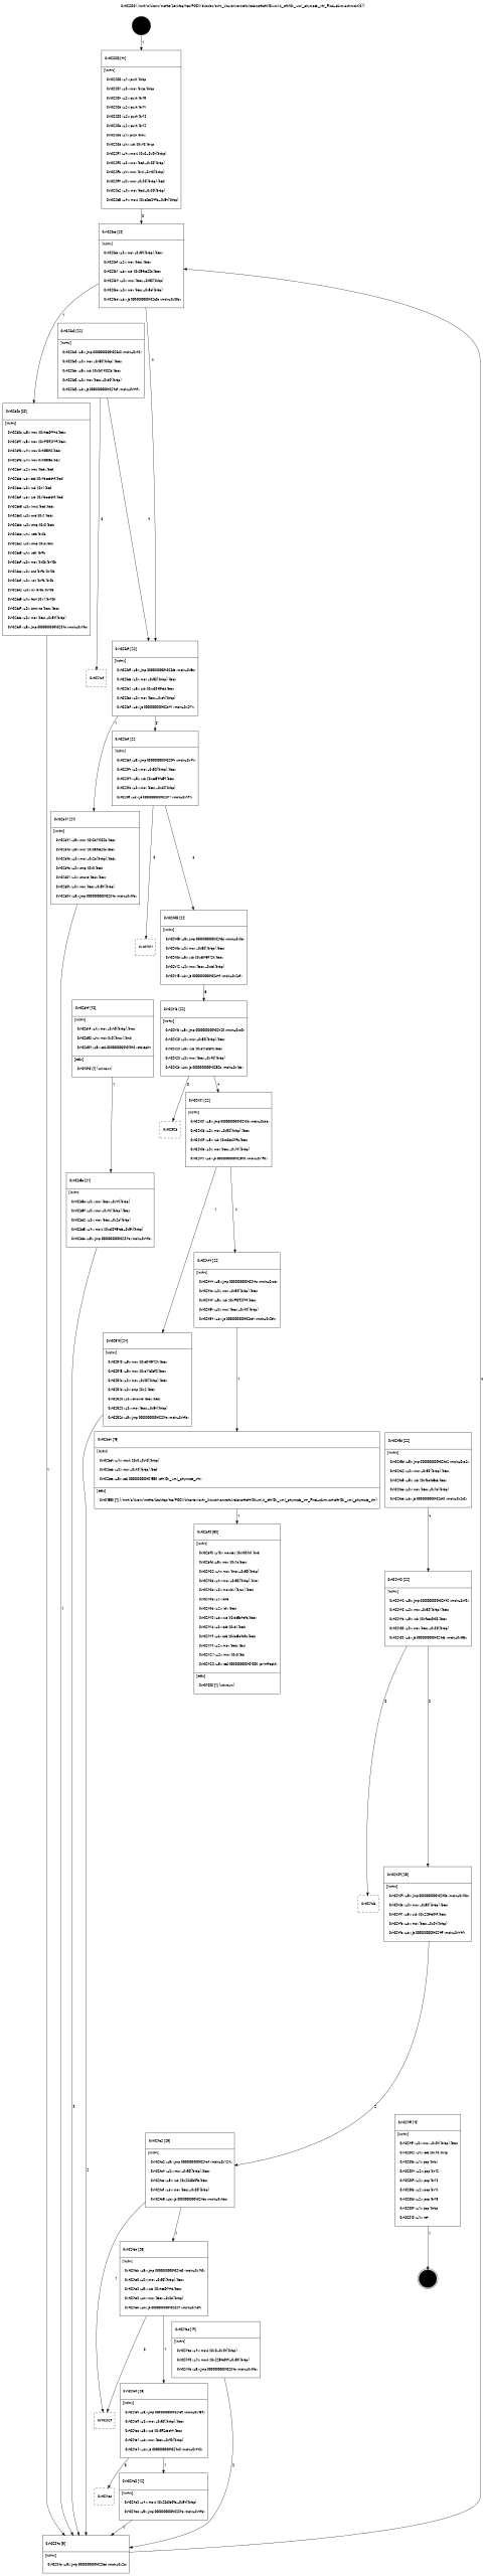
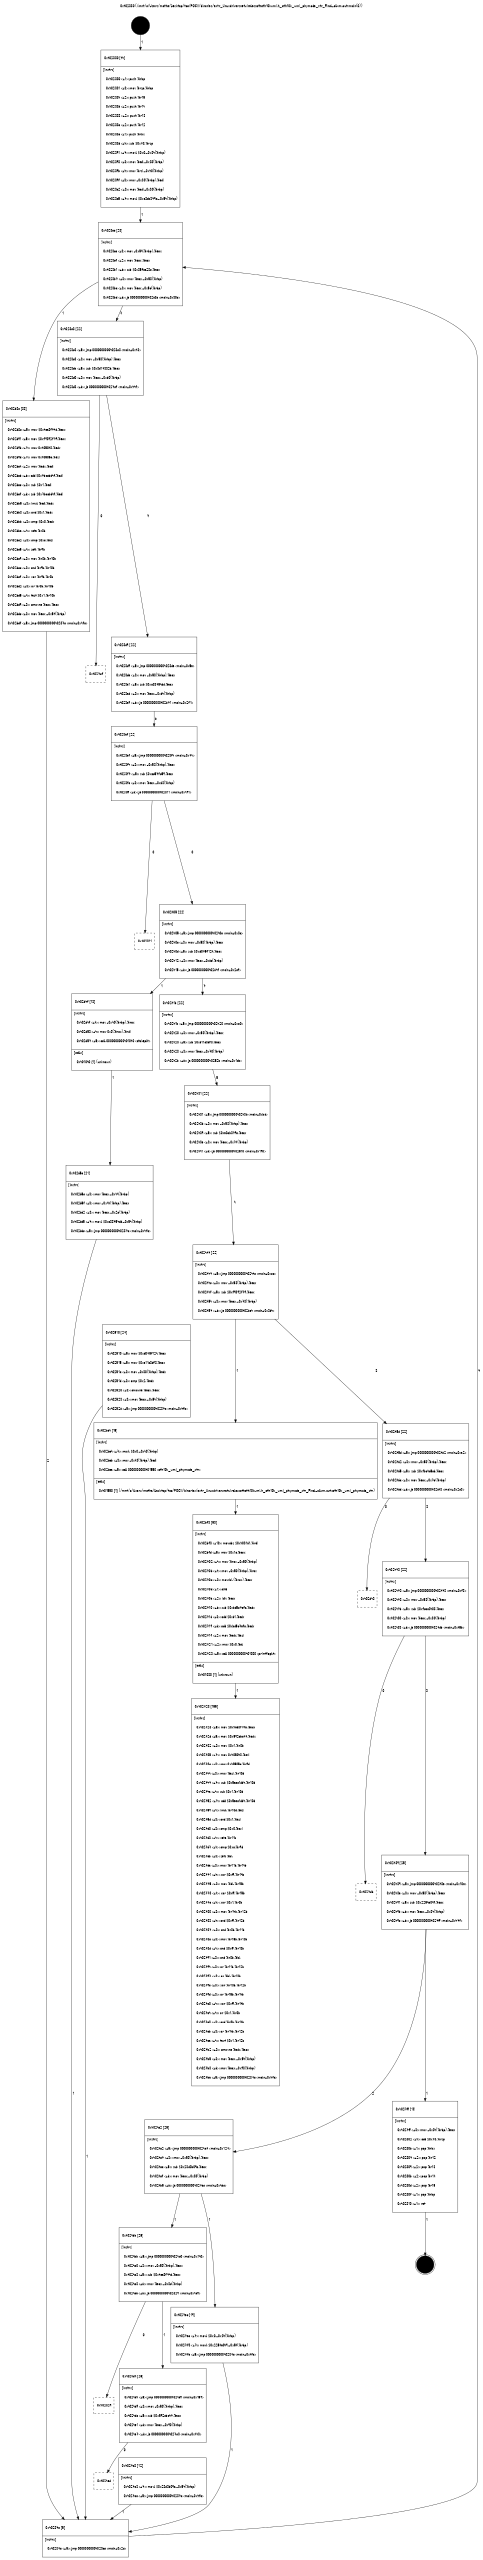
  digraph {
    fontname="Patrick Hand"
    label="0x402380 (/mnt/c/Users/mathe/Desktop/tcc/POCII/binaries/extr_linuxdriversnetwirelessathath10kwmi.h_ath10k_wmi_phymode_str_Final-ollvm.out::main(0))"
    labelloc=t
    node [fontname="Patrick Hand" shape=record]
    edge [fontname="Patrick Hand"]
    Entry [fillcolor=black height=0.3 shape=circle style=filled width=0.3]
    n2 [label="{\n     0x402380 [44]\l\n     | [instrs]\l\n     &nbsp;&nbsp;0x402380 \<+1\>: push %rbp\l\n     &nbsp;&nbsp;0x402381 \<+3\>: mov %rsp,%rbp\l\n     &nbsp;&nbsp;0x402384 \<+2\>: push %r15\l\n     &nbsp;&nbsp;0x402386 \<+2\>: push %r14\l\n     &nbsp;&nbsp;0x402388 \<+2\>: push %r13\l\n     &nbsp;&nbsp;0x40238a \<+2\>: push %r12\l\n     &nbsp;&nbsp;0x40238c \<+1\>: push %rbx\l\n     &nbsp;&nbsp;0x40238d \<+4\>: sub $0x78,%rsp\l\n     &nbsp;&nbsp;0x402391 \<+7\>: movl $0x0,-0x34(%rbp)\l\n     &nbsp;&nbsp;0x402398 \<+3\>: mov %edi,-0x38(%rbp)\l\n     &nbsp;&nbsp;0x40239b \<+4\>: mov %rsi,-0x40(%rbp)\l\n     &nbsp;&nbsp;0x40239f \<+3\>: mov -0x38(%rbp),%edi\l\n     &nbsp;&nbsp;0x4023a2 \<+3\>: mov %edi,-0x30(%rbp)\l\n     &nbsp;&nbsp;0x4023a5 \<+7\>: movl $0xe3ab379a,-0x54(%rbp)\l\n  }"]
    n3 [label="{\n     0x4023ac [23]\l\n     | [instrs]\l\n     &nbsp;&nbsp;0x4023ac \<+3\>: mov -0x54(%rbp),%eax\l\n     &nbsp;&nbsp;0x4023af \<+2\>: mov %eax,%ecx\l\n     &nbsp;&nbsp;0x4023b1 \<+6\>: sub $0x85fae28c,%ecx\l\n     &nbsp;&nbsp;0x4023b7 \<+3\>: mov %eax,-0x58(%rbp)\l\n     &nbsp;&nbsp;0x4023ba \<+3\>: mov %ecx,-0x5c(%rbp)\l\n     &nbsp;&nbsp;0x4023bd \<+6\>: je 000000000040268c \<main+0x30c\>\l\n  }"]
    n4 [label="{\n     0x40268c [88]\l\n     | [instrs]\l\n     &nbsp;&nbsp;0x40268c \<+5\>: mov $0x4ee8f746,%eax\l\n     &nbsp;&nbsp;0x402691 \<+5\>: mov $0xf9892f79,%ecx\l\n     &nbsp;&nbsp;0x402696 \<+7\>: mov 0x405048,%edx\l\n     &nbsp;&nbsp;0x40269d \<+7\>: mov 0x40505c,%esi\l\n     &nbsp;&nbsp;0x4026a4 \<+2\>: mov %edx,%edi\l\n     &nbsp;&nbsp;0x4026a6 \<+6\>: add $0x7baab64f,%edi\l\n     &nbsp;&nbsp;0x4026ac \<+3\>: sub $0x1,%edi\l\n     &nbsp;&nbsp;0x4026af \<+6\>: sub $0x7baab64f,%edi\l\n     &nbsp;&nbsp;0x4026b5 \<+3\>: imul %edi,%edx\l\n     &nbsp;&nbsp;0x4026b8 \<+3\>: and $0x1,%edx\l\n     &nbsp;&nbsp;0x4026bb \<+3\>: cmp $0x0,%edx\l\n     &nbsp;&nbsp;0x4026be \<+4\>: sete %r8b\l\n     &nbsp;&nbsp;0x4026c2 \<+3\>: cmp $0xa,%esi\l\n     &nbsp;&nbsp;0x4026c5 \<+4\>: setl %r9b\l\n     &nbsp;&nbsp;0x4026c9 \<+3\>: mov %r8b,%r10b\l\n     &nbsp;&nbsp;0x4026cc \<+3\>: and %r9b,%r10b\l\n     &nbsp;&nbsp;0x4026cf \<+3\>: xor %r9b,%r8b\l\n     &nbsp;&nbsp;0x4026d2 \<+3\>: or %r8b,%r10b\l\n     &nbsp;&nbsp;0x4026d5 \<+4\>: test $0x1,%r10b\l\n     &nbsp;&nbsp;0x4026d9 \<+3\>: cmovne %ecx,%eax\l\n     &nbsp;&nbsp;0x4026dc \<+3\>: mov %eax,-0x54(%rbp)\l\n     &nbsp;&nbsp;0x4026df \<+5\>: jmp 000000000040287a \<main+0x4fa\>\l\n  }"]
    n5 [label="{\n     0x4023c3 [22]\l\n     | [instrs]\l\n     &nbsp;&nbsp;0x4023c3 \<+5\>: jmp 00000000004023c8 \<main+0x48\>\l\n     &nbsp;&nbsp;0x4023c8 \<+3\>: mov -0x58(%rbp),%eax\l\n     &nbsp;&nbsp;0x4023cb \<+5\>: sub $0x8d17332b,%eax\l\n     &nbsp;&nbsp;0x4023d0 \<+3\>: mov %eax,-0x60(%rbp)\l\n     &nbsp;&nbsp;0x4023d3 \<+6\>: je 00000000004027cf \<main+0x44f\>\l\n  }"]
    n6 [label="{\n     0x40287a [5]\l\n     | [instrs]\l\n     &nbsp;&nbsp;0x40287a \<+5\>: jmp 00000000004023ac \<main+0x2c\>\l\n  }"]
    n7 [label="{\n     0x4027cf\l\n  }" style=dashed]
    n8 [label="{\n     0x4023d9 [22]\l\n     | [instrs]\l\n     &nbsp;&nbsp;0x4023d9 \<+5\>: jmp 00000000004023de \<main+0x5e\>\l\n     &nbsp;&nbsp;0x4023de \<+3\>: mov -0x58(%rbp),%eax\l\n     &nbsp;&nbsp;0x4023e1 \<+5\>: sub $0xa88754dd,%eax\l\n     &nbsp;&nbsp;0x4023e6 \<+3\>: mov %eax,-0x64(%rbp)\l\n     &nbsp;&nbsp;0x4023e9 \<+6\>: je 0000000000402671 \<main+0x2f1\>\l\n  }"]
-   n9 [label="{\n     0x402671 [27]\l\n     | [instrs]\l\n     &nbsp;&nbsp;0x402671 \<+5\>: mov $0x8d17332b,%eax\l\n     &nbsp;&nbsp;0x402676 \<+5\>: mov $0x85fae28c,%ecx\l\n     &nbsp;&nbsp;0x40267b \<+3\>: mov -0x2c(%rbp),%edx\l\n     &nbsp;&nbsp;0x40267e \<+3\>: cmp $0x0,%edx\l\n     &nbsp;&nbsp;0x402681 \<+3\>: cmove %ecx,%eax\l\n     &nbsp;&nbsp;0x402684 \<+3\>: mov %eax,-0x54(%rbp)\l\n     &nbsp;&nbsp;0x402687 \<+5\>: jmp 000000000040287a \<main+0x4fa\>\l\n  }"]
    n10 [label="{\n     0x4023ef [22]\l\n     | [instrs]\l\n     &nbsp;&nbsp;0x4023ef \<+5\>: jmp 00000000004023f4 \<main+0x74\>\l\n     &nbsp;&nbsp;0x4023f4 \<+3\>: mov -0x58(%rbp),%eax\l\n     &nbsp;&nbsp;0x4023f7 \<+5\>: sub $0xac57fc59,%eax\l\n     &nbsp;&nbsp;0x4023fc \<+3\>: mov %eax,-0x68(%rbp)\l\n     &nbsp;&nbsp;0x4023ff \<+6\>: je 0000000000402811 \<main+0x491\>\l\n  }"]
    Exit [fillcolor=black height=0.3 peripheries=2 shape=circle style=filled width=0.3]
    n12 [label="{\n     0x402811\l\n  }" style=dashed]
    n13 [label="{\n     0x402405 [22]\l\n     | [instrs]\l\n     &nbsp;&nbsp;0x402405 \<+5\>: jmp 000000000040240a \<main+0x8a\>\l\n     &nbsp;&nbsp;0x40240a \<+3\>: mov -0x58(%rbp),%eax\l\n     &nbsp;&nbsp;0x40240d \<+5\>: sub $0xd075f124,%eax\l\n     &nbsp;&nbsp;0x402412 \<+3\>: mov %eax,-0x6c(%rbp)\l\n     &nbsp;&nbsp;0x402415 \<+6\>: je 000000000040264f \<main+0x2cf\>\l\n  }"]
    n14 [label="{\n     0x4024ed\l\n  }" style=dashed]
    n15 [label="{\n     0x40264f [13]\l\n     | [instrs]\l\n     &nbsp;&nbsp;0x40264f \<+4\>: mov -0x40(%rbp),%rax\l\n     &nbsp;&nbsp;0x402653 \<+4\>: mov 0x8(%rax),%rdi\l\n     &nbsp;&nbsp;0x402657 \<+5\>: call 0000000000401040 \<atoi@plt\>\l\n     | [calls]\l\n     &nbsp;&nbsp;0x401040 \{1\} (unknown)\l\n  }"]
    n16 [label="{\n     0x40241b [22]\l\n     | [instrs]\l\n     &nbsp;&nbsp;0x40241b \<+5\>: jmp 0000000000402420 \<main+0xa0\>\l\n     &nbsp;&nbsp;0x402420 \<+3\>: mov -0x58(%rbp),%eax\l\n     &nbsp;&nbsp;0x402423 \<+5\>: sub $0xe11c8df8,%eax\l\n     &nbsp;&nbsp;0x402428 \<+3\>: mov %eax,-0x70(%rbp)\l\n     &nbsp;&nbsp;0x40242b \<+6\>: je 000000000040252b \<main+0x1ab\>\l\n  }"]
    n17 [label="{\n     0x4027c3 [12]\l\n     | [instrs]\l\n     &nbsp;&nbsp;0x4027c3 \<+7\>: movl $0x23d3b09a,-0x54(%rbp)\l\n     &nbsp;&nbsp;0x4027ca \<+5\>: jmp 000000000040287a \<main+0x4fa\>\l\n  }"]
    n18 [label="{\n     0x40265c [21]\l\n     | [instrs]\l\n     &nbsp;&nbsp;0x40265c \<+3\>: mov %eax,-0x44(%rbp)\l\n     &nbsp;&nbsp;0x40265f \<+3\>: mov -0x44(%rbp),%eax\l\n     &nbsp;&nbsp;0x402662 \<+3\>: mov %eax,-0x2c(%rbp)\l\n     &nbsp;&nbsp;0x402665 \<+7\>: movl $0xa88754dd,-0x54(%rbp)\l\n     &nbsp;&nbsp;0x40266c \<+5\>: jmp 000000000040287a \<main+0x4fa\>\l\n  }"]
-   n19 [label="{\n     0x40252b\l\n  }" style=dashed]
    n20 [label="{\n     0x402431 [22]\l\n     | [instrs]\l\n     &nbsp;&nbsp;0x402431 \<+5\>: jmp 0000000000402436 \<main+0xb6\>\l\n     &nbsp;&nbsp;0x402436 \<+3\>: mov -0x58(%rbp),%eax\l\n     &nbsp;&nbsp;0x402439 \<+5\>: sub $0xe3ab379a,%eax\l\n     &nbsp;&nbsp;0x40243e \<+3\>: mov %eax,-0x74(%rbp)\l\n     &nbsp;&nbsp;0x402441 \<+6\>: je 0000000000402510 \<main+0x190\>\l\n  }"]
    n21 [label="{\n     0x4024d4 [25]\l\n     | [instrs]\l\n     &nbsp;&nbsp;0x4024d4 \<+5\>: jmp 00000000004024d9 \<main+0x159\>\l\n     &nbsp;&nbsp;0x4024d9 \<+3\>: mov -0x58(%rbp),%eax\l\n     &nbsp;&nbsp;0x4024dc \<+5\>: sub $0x592cba47,%eax\l\n     &nbsp;&nbsp;0x4024e1 \<+6\>: mov %eax,-0x90(%rbp)\l\n     &nbsp;&nbsp;0x4024e7 \<+6\>: je 00000000004027c3 \<main+0x443\>\l\n  }"]
    n22 [label="{\n     0x402510 [27]\l\n     | [instrs]\l\n     &nbsp;&nbsp;0x402510 \<+5\>: mov $0xd075f124,%eax\l\n     &nbsp;&nbsp;0x402515 \<+5\>: mov $0xe11c8df8,%ecx\l\n     &nbsp;&nbsp;0x40251a \<+3\>: mov -0x30(%rbp),%edx\l\n     &nbsp;&nbsp;0x40251d \<+3\>: cmp $0x2,%edx\l\n     &nbsp;&nbsp;0x402520 \<+3\>: cmovne %ecx,%eax\l\n     &nbsp;&nbsp;0x402523 \<+3\>: mov %eax,-0x54(%rbp)\l\n     &nbsp;&nbsp;0x402526 \<+5\>: jmp 000000000040287a \<main+0x4fa\>\l\n  }"]
    n23 [label="{\n     0x402447 [22]\l\n     | [instrs]\l\n     &nbsp;&nbsp;0x402447 \<+5\>: jmp 000000000040244c \<main+0xcc\>\l\n     &nbsp;&nbsp;0x40244c \<+3\>: mov -0x58(%rbp),%eax\l\n     &nbsp;&nbsp;0x40244f \<+5\>: sub $0xf9892f79,%eax\l\n     &nbsp;&nbsp;0x402454 \<+3\>: mov %eax,-0x78(%rbp)\l\n     &nbsp;&nbsp;0x402457 \<+6\>: je 00000000004026e4 \<main+0x364\>\l\n  }"]
    n24 [label="{\n     0x402829\l\n  }" style=dashed]
    n25 [label="{\n     0x4026e4 [15]\l\n     | [instrs]\l\n     &nbsp;&nbsp;0x4026e4 \<+7\>: movl $0x0,-0x48(%rbp)\l\n     &nbsp;&nbsp;0x4026eb \<+3\>: mov -0x48(%rbp),%edi\l\n     &nbsp;&nbsp;0x4026ee \<+5\>: call 0000000000401550 \<ath10k_wmi_phymode_str\>\l\n     | [calls]\l\n     &nbsp;&nbsp;0x401550 \{1\} (/mnt/c/Users/mathe/Desktop/tcc/POCII/binaries/extr_linuxdriversnetwirelessathath10kwmi.h_ath10k_wmi_phymode_str_Final-ollvm.out::ath10k_wmi_phymode_str)\l\n  }"]
    n26 [label="{\n     0x40245d [22]\l\n     | [instrs]\l\n     &nbsp;&nbsp;0x40245d \<+5\>: jmp 0000000000402462 \<main+0xe2\>\l\n     &nbsp;&nbsp;0x402462 \<+3\>: mov -0x58(%rbp),%eax\l\n     &nbsp;&nbsp;0x402465 \<+5\>: sub $0xfbc4a5a6,%eax\l\n     &nbsp;&nbsp;0x40246a \<+3\>: mov %eax,-0x7c(%rbp)\l\n     &nbsp;&nbsp;0x40246d \<+6\>: je 0000000000402643 \<main+0x2c3\>\l\n  }"]
    n27 [label="{\n     0x4024bb [25]\l\n     | [instrs]\l\n     &nbsp;&nbsp;0x4024bb \<+5\>: jmp 00000000004024c0 \<main+0x140\>\l\n     &nbsp;&nbsp;0x4024c0 \<+3\>: mov -0x58(%rbp),%eax\l\n     &nbsp;&nbsp;0x4024c3 \<+5\>: sub $0x4ee8f746,%eax\l\n     &nbsp;&nbsp;0x4024c8 \<+6\>: mov %eax,-0x8c(%rbp)\l\n     &nbsp;&nbsp;0x4024ce \<+6\>: je 0000000000402829 \<main+0x4a9\>\l\n  }"]
    n28 [label="{\n     0x4026f3 [53]\l\n     | [instrs]\l\n     &nbsp;&nbsp;0x4026f3 \<+10\>: movabs $0x403161,%rdi\l\n     &nbsp;&nbsp;0x4026fd \<+5\>: mov $0x1a,%ecx\l\n     &nbsp;&nbsp;0x402702 \<+4\>: mov %rax,-0x50(%rbp)\l\n     &nbsp;&nbsp;0x402706 \<+4\>: mov -0x50(%rbp),%rax\l\n     &nbsp;&nbsp;0x40270a \<+3\>: movsbl (%rax),%eax\l\n     &nbsp;&nbsp;0x40270d \<+1\>: cltd\l\n     &nbsp;&nbsp;0x40270e \<+2\>: idiv %ecx\l\n     &nbsp;&nbsp;0x402710 \<+6\>: sub $0xbd5c7efa,%edx\l\n     &nbsp;&nbsp;0x402716 \<+3\>: add $0x61,%edx\l\n     &nbsp;&nbsp;0x402719 \<+6\>: add $0xbd5c7efa,%edx\l\n     &nbsp;&nbsp;0x40271f \<+2\>: mov %edx,%esi\l\n     &nbsp;&nbsp;0x402721 \<+2\>: mov $0x0,%al\l\n     &nbsp;&nbsp;0x402723 \<+5\>: call 0000000000401030 \<printf@plt\>\l\n     | [calls]\l\n     &nbsp;&nbsp;0x401030 \{1\} (unknown)\l\n  }"]
+   n29 [label="{\n     0x402643\l\n  }" style=dashed]
    n30 [label="{\n     0x402473 [22]\l\n     | [instrs]\l\n     &nbsp;&nbsp;0x402473 \<+5\>: jmp 0000000000402478 \<main+0xf8\>\l\n     &nbsp;&nbsp;0x402478 \<+3\>: mov -0x58(%rbp),%eax\l\n     &nbsp;&nbsp;0x40247b \<+5\>: sub $0xfcaa3408,%eax\l\n     &nbsp;&nbsp;0x402480 \<+3\>: mov %eax,-0x80(%rbp)\l\n     &nbsp;&nbsp;0x402483 \<+6\>: je 00000000004027db \<main+0x45b\>\l\n  }"]
    n31 [label="{\n     0x4027ec [19]\l\n     | [instrs]\l\n     &nbsp;&nbsp;0x4027ec \<+7\>: movl $0x0,-0x34(%rbp)\l\n     &nbsp;&nbsp;0x4027f3 \<+7\>: movl $0x2254e049,-0x54(%rbp)\l\n     &nbsp;&nbsp;0x4027fa \<+5\>: jmp 000000000040287a \<main+0x4fa\>\l\n  }"]
+   n32 [label="{\n     0x402728 [155]\l\n     | [instrs]\l\n     &nbsp;&nbsp;0x402728 \<+5\>: mov $0x4ee8f746,%ecx\l\n     &nbsp;&nbsp;0x40272d \<+5\>: mov $0x592cba47,%edx\l\n     &nbsp;&nbsp;0x402732 \<+3\>: mov $0x1,%r8b\l\n     &nbsp;&nbsp;0x402735 \<+7\>: mov 0x405048,%esi\l\n     &nbsp;&nbsp;0x40273c \<+8\>: mov 0x40505c,%r9d\l\n     &nbsp;&nbsp;0x402744 \<+3\>: mov %esi,%r10d\l\n     &nbsp;&nbsp;0x402747 \<+7\>: sub $0x5eea1d64,%r10d\l\n     &nbsp;&nbsp;0x40274e \<+4\>: sub $0x1,%r10d\l\n     &nbsp;&nbsp;0x402752 \<+7\>: add $0x5eea1d64,%r10d\l\n     &nbsp;&nbsp;0x402759 \<+4\>: imul %r10d,%esi\l\n     &nbsp;&nbsp;0x40275d \<+3\>: and $0x1,%esi\l\n     &nbsp;&nbsp;0x402760 \<+3\>: cmp $0x0,%esi\l\n     &nbsp;&nbsp;0x402763 \<+4\>: sete %r11b\l\n     &nbsp;&nbsp;0x402767 \<+4\>: cmp $0xa,%r9d\l\n     &nbsp;&nbsp;0x40276b \<+3\>: setl %bl\l\n     &nbsp;&nbsp;0x40276e \<+3\>: mov %r11b,%r14b\l\n     &nbsp;&nbsp;0x402771 \<+4\>: xor $0xff,%r14b\l\n     &nbsp;&nbsp;0x402775 \<+3\>: mov %bl,%r15b\l\n     &nbsp;&nbsp;0x402778 \<+4\>: xor $0xff,%r15b\l\n     &nbsp;&nbsp;0x40277c \<+4\>: xor $0x1,%r8b\l\n     &nbsp;&nbsp;0x402780 \<+3\>: mov %r14b,%r12b\l\n     &nbsp;&nbsp;0x402783 \<+4\>: and $0xff,%r12b\l\n     &nbsp;&nbsp;0x402787 \<+3\>: and %r8b,%r11b\l\n     &nbsp;&nbsp;0x40278a \<+3\>: mov %r15b,%r13b\l\n     &nbsp;&nbsp;0x40278d \<+4\>: and $0xff,%r13b\l\n     &nbsp;&nbsp;0x402791 \<+3\>: and %r8b,%bl\l\n     &nbsp;&nbsp;0x402794 \<+3\>: or %r11b,%r12b\l\n     &nbsp;&nbsp;0x402797 \<+3\>: or %bl,%r13b\l\n     &nbsp;&nbsp;0x40279a \<+3\>: xor %r13b,%r12b\l\n     &nbsp;&nbsp;0x40279d \<+3\>: or %r15b,%r14b\l\n     &nbsp;&nbsp;0x4027a0 \<+4\>: xor $0xff,%r14b\l\n     &nbsp;&nbsp;0x4027a4 \<+4\>: or $0x1,%r8b\l\n     &nbsp;&nbsp;0x4027a8 \<+3\>: and %r8b,%r14b\l\n     &nbsp;&nbsp;0x4027ab \<+3\>: or %r14b,%r12b\l\n     &nbsp;&nbsp;0x4027ae \<+4\>: test $0x1,%r12b\l\n     &nbsp;&nbsp;0x4027b2 \<+3\>: cmovne %edx,%ecx\l\n     &nbsp;&nbsp;0x4027b5 \<+3\>: mov %ecx,-0x54(%rbp)\l\n     &nbsp;&nbsp;0x4027b8 \<+6\>: mov %eax,-0x98(%rbp)\l\n     &nbsp;&nbsp;0x4027be \<+5\>: jmp 000000000040287a \<main+0x4fa\>\l\n  }"]
    n33 [label="{\n     0x4027db\l\n  }" style=dashed]
    n34 [label="{\n     0x402489 [25]\l\n     | [instrs]\l\n     &nbsp;&nbsp;0x402489 \<+5\>: jmp 000000000040248e \<main+0x10e\>\l\n     &nbsp;&nbsp;0x40248e \<+3\>: mov -0x58(%rbp),%eax\l\n     &nbsp;&nbsp;0x402491 \<+5\>: sub $0x2254e049,%eax\l\n     &nbsp;&nbsp;0x402496 \<+6\>: mov %eax,-0x84(%rbp)\l\n     &nbsp;&nbsp;0x40249c \<+6\>: je 00000000004027ff \<main+0x47f\>\l\n  }"]
    n35 [label="{\n     0x4024a2 [25]\l\n     | [instrs]\l\n     &nbsp;&nbsp;0x4024a2 \<+5\>: jmp 00000000004024a7 \<main+0x127\>\l\n     &nbsp;&nbsp;0x4024a7 \<+3\>: mov -0x58(%rbp),%eax\l\n     &nbsp;&nbsp;0x4024aa \<+5\>: sub $0x23d3b09a,%eax\l\n     &nbsp;&nbsp;0x4024af \<+6\>: mov %eax,-0x88(%rbp)\l\n     &nbsp;&nbsp;0x4024b5 \<+6\>: je 00000000004027ec \<main+0x46c\>\l\n  }"]
    n36 [label="{\n     0x4027ff [18]\l\n     | [instrs]\l\n     &nbsp;&nbsp;0x4027ff \<+3\>: mov -0x34(%rbp),%eax\l\n     &nbsp;&nbsp;0x402802 \<+4\>: add $0x78,%rsp\l\n     &nbsp;&nbsp;0x402806 \<+1\>: pop %rbx\l\n     &nbsp;&nbsp;0x402807 \<+2\>: pop %r12\l\n     &nbsp;&nbsp;0x402809 \<+2\>: pop %r13\l\n     &nbsp;&nbsp;0x40280b \<+2\>: pop %r14\l\n     &nbsp;&nbsp;0x40280d \<+2\>: pop %r15\l\n     &nbsp;&nbsp;0x40280f \<+1\>: pop %rbp\l\n     &nbsp;&nbsp;0x402810 \<+1\>: ret\l\n  }"]
    Entry -> n2 [label=" 1"]
-   n2 -> n3 [label=" 0"]
+   n2 -> n3 [label=" 1"]
    n3 -> n4 [label=" 1"]
-   n3 -> n8 [label=" 7"]
-   n4 -> n6 [label=" 1"]
+   n3 -> n5 [label=" 7"]
+   n4 -> n6 [label=" 2"]
    n5 -> n7 [label=" 0"]
    n5 -> n8 [label=" 7"]
    n6 -> n3 [label=" 7"]
-   n8 -> n9 [label=" 1"]
-   n8 -> n10 [label=" 8"]
-   n9 -> n6 [label=" 1"]
+   n8 -> n10 [label=" 6"]
    n10 -> n12 [label=" 0"]
-   n10 -> n13 [label=" 6"]
-   n13 -> n16 [label=" 5"]
+   n10 -> n13 [label=" 0"]
+   n13 -> n15 [label=" 1"]
+   n13 -> n16 [label=" 7"]
    n15 -> n18 [label=" 1"]
-   n16 -> n19 [label=" 0"]
-   n16 -> n20 [label=" 4"]
+   n16 -> n20 [label=" 5"]
    n17 -> n6 [label=" 1"]
-   n18 -> n6 [label=" 3"]
-   n20 -> n22 [label=" 1"]
+   n18 -> n6 [label=" 1"]
    n20 -> n23 [label=" 4"]
    n21 -> n14 [label=" 0"]
-   n21 -> n17 [label=" 1"]
-   n22 -> n6 [label=" 2"]
+   n22 -> n6 [label=" 1"]
    n23 -> n25 [label=" 1"]
+   n23 -> n26 [label=" 3"]
    n25 -> n28 [label=" 1"]
-   n26 -> n30 [label=" 4"]
+   n26 -> n29 [label=" 0"]
+   n26 -> n30 [label=" 3"]
    n27 -> n21 [label=" 1"]
    n27 -> n24 [label=" 0"]
+   n28 -> n32 [label=" 1"]
    n30 -> n33 [label=" 0"]
    n30 -> n34 [label=" 3"]
-   n31 -> n6 [label=" 2"]
+   n31 -> n6 [label=" 1"]
    n34 -> n35 [label=" 2"]
+   n34 -> n36 [label=" 1"]
    n35 -> n27 [label=" 1"]
-   n35 -> n24 [label=" 1"]
+   n35 -> n31 [label=" 1"]
    n36 -> Exit [label=" 1"]
  }
